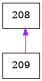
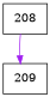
  digraph {
    node [shape=record]
    n1 [label="{208}"]
    n2 [label="{209}"]
-   n2 -> n1 [color=purple]
+   n1 -> n2 [color=purple]
  }
